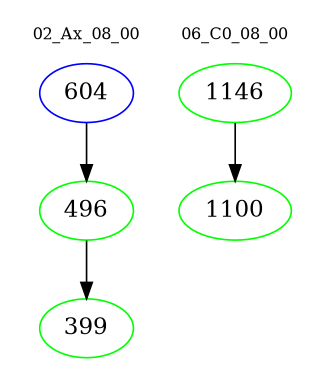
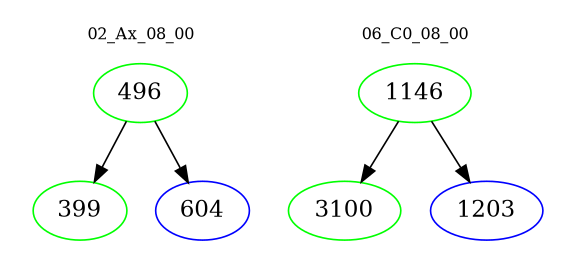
  digraph {
    node [color=green]
    edge [color=black]
    n1 [label=496]
    n2 [label=399]
    n3 [color=blue label=604]
    n4 [label=1146]
-   n5 [label=1100]
+   n5 [label=3100]
+   n6 [color=blue label=1203]
    subgraph cluster_1 {
      color=white
      fontsize=10
      label="02_Ax_08_00"
      n1
      n2
      n3
    }
    subgraph cluster_2 {
      color=white
      fontsize=10
      label="06_C0_08_00"
      n4
      n5
+     n6
    }
    n1 -> n2
-   n3 -> n1
+   n1 -> n3
    n4 -> n5
+   n4 -> n6
  }
